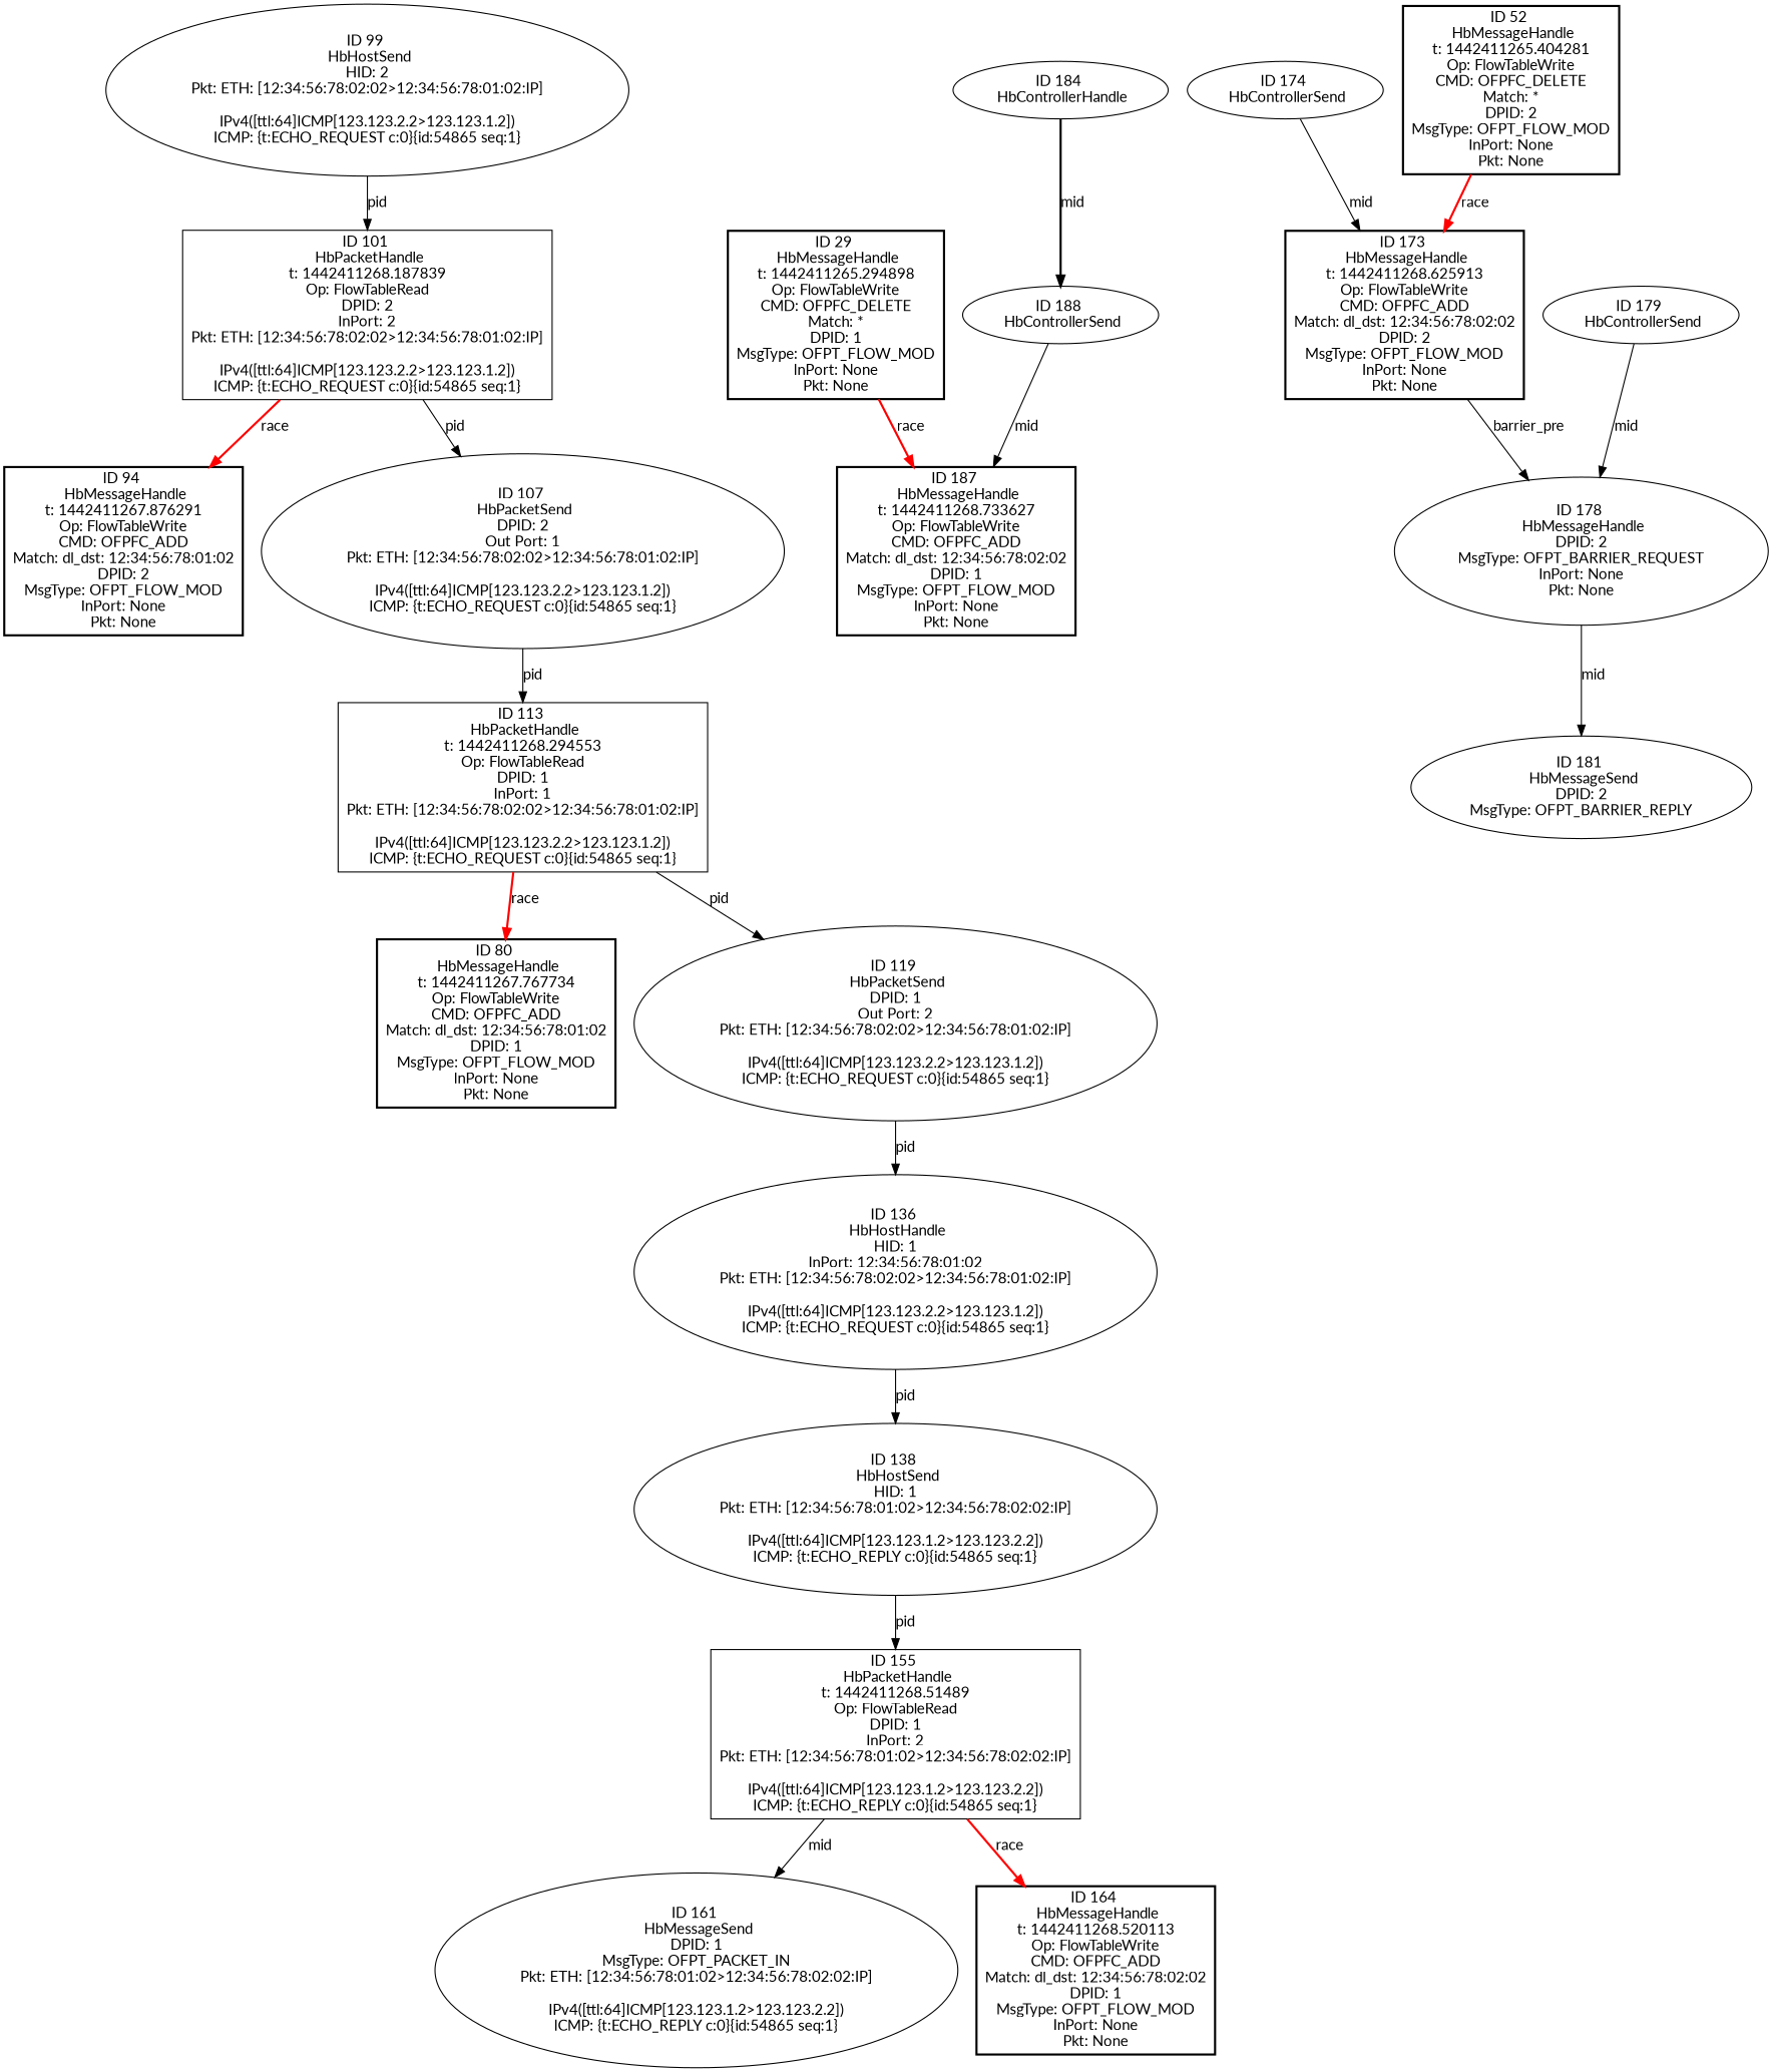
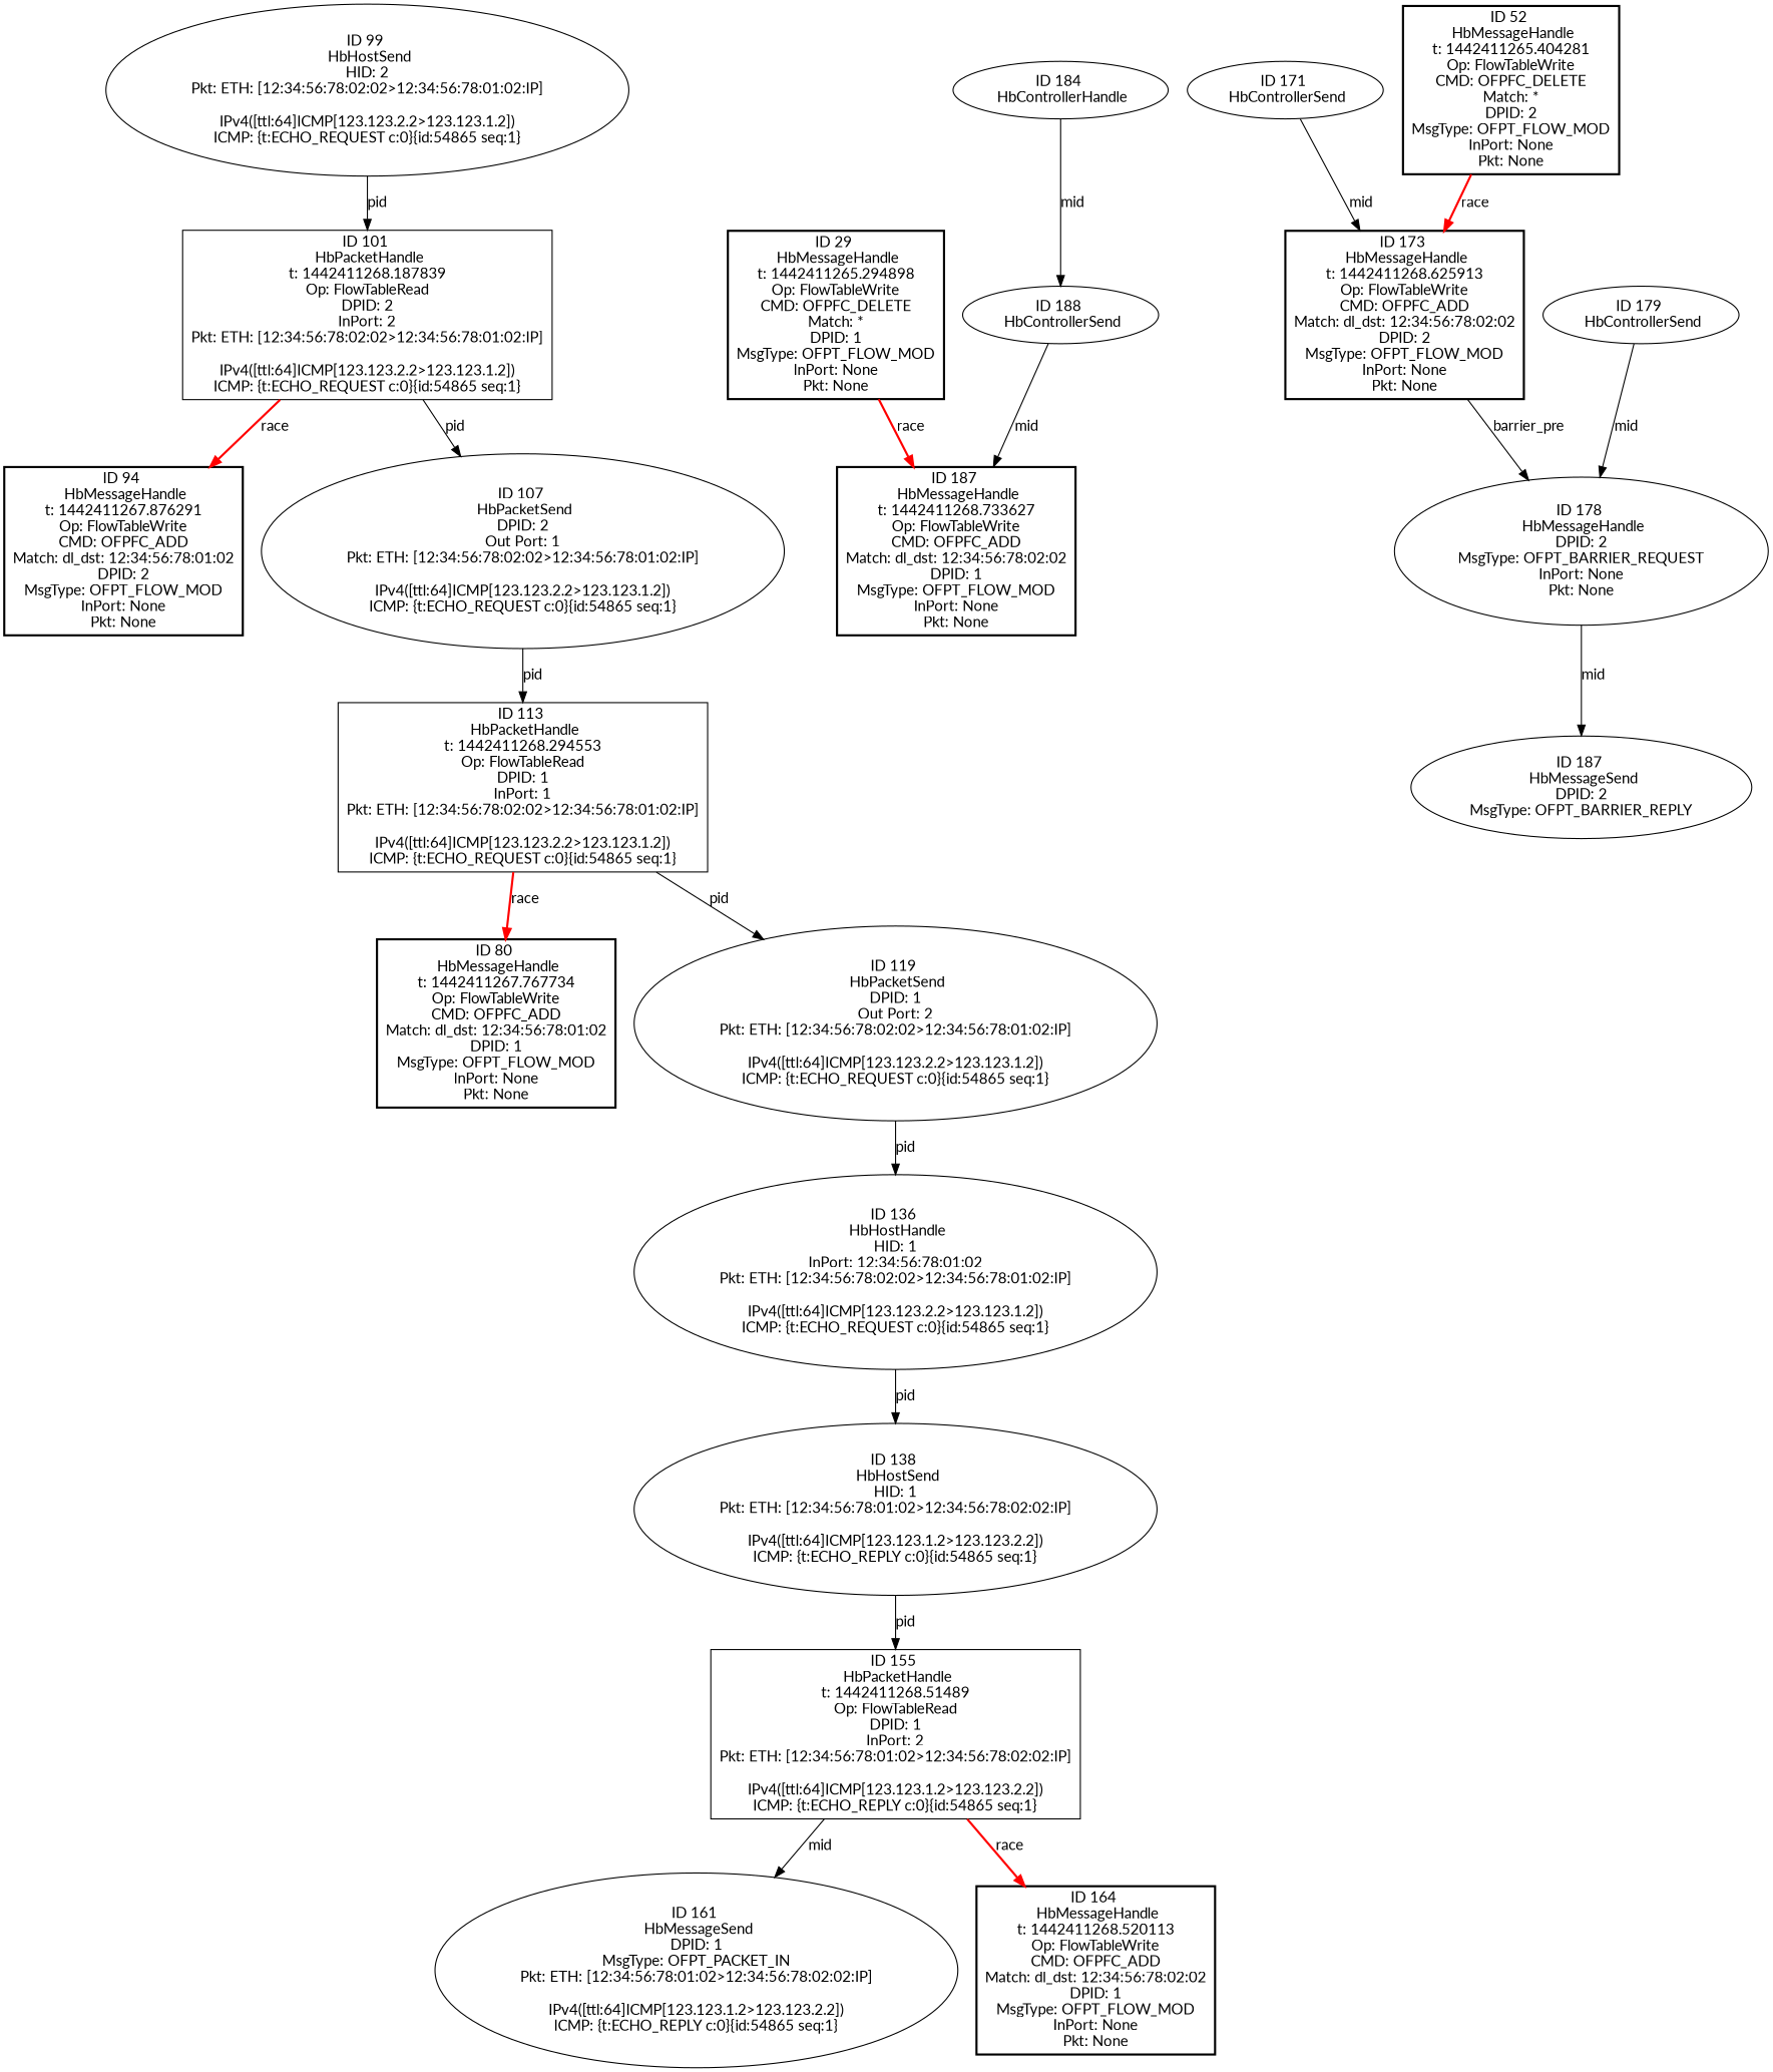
  strict digraph {
    fontname=Lato
    node [fontname=Lato shape=oval]
    edge [fontname=Lato rel=pid]
    n1 [event="hb_events.HbHostHandle object at 0x1089d8c50" label="ID 136 \n HbHostHandle\nHID: 1\nInPort: 12:34:56:78:01:02\nPkt: ETH: [12:34:56:78:02:02>12:34:56:78:01:02:IP]\n\nIPv4([ttl:64]ICMP[123.123.2.2>123.123.1.2])\nICMP: {t:ECHO_REQUEST c:0}{id:54865 seq:1}"]
    n2 [event="hb_events.HbHostSend object at 0x1089d8e90" label="ID 138 \n HbHostSend\nHID: 1\nPkt: ETH: [12:34:56:78:01:02>12:34:56:78:02:02:IP]\n\nIPv4([ttl:64]ICMP[123.123.1.2>123.123.2.2])\nICMP: {t:ECHO_REPLY c:0}{id:54865 seq:1}"]
    n3 [event="hb_events.HbPacketHandle object at 0x1089e0450" label="ID 155 \n HbPacketHandle\nt: 1442411268.51489\nOp: FlowTableRead\nDPID: 1\nInPort: 2\nPkt: ETH: [12:34:56:78:01:02>12:34:56:78:02:02:IP]\n\nIPv4([ttl:64]ICMP[123.123.1.2>123.123.2.2])\nICMP: {t:ECHO_REPLY c:0}{id:54865 seq:1}" shape=box]
    n4 [event="hb_events.HbMessageSend object at 0x1089e8210" label="ID 161 \n HbMessageSend\nDPID: 1\nMsgType: OFPT_PACKET_IN\nPkt: ETH: [12:34:56:78:01:02>12:34:56:78:02:02:IP]\n\nIPv4([ttl:64]ICMP[123.123.1.2>123.123.2.2])\nICMP: {t:ECHO_REPLY c:0}{id:54865 seq:1}"]
    n5 [event="hb_events.HbMessageHandle object at 0x1089e8410" label="ID 164 \n HbMessageHandle\nt: 1442411268.520113\nOp: FlowTableWrite\nCMD: OFPFC_ADD\nMatch: dl_dst: 12:34:56:78:02:02\nDPID: 1\nMsgType: OFPT_FLOW_MOD\nInPort: None\nPkt: None" shape=box style=bold]
    n6 [event="hb_events.HbMessageHandle object at 0x1090a6610" label="ID 29 \n HbMessageHandle\nt: 1442411265.294898\nOp: FlowTableWrite\nCMD: OFPFC_DELETE\nMatch: *\nDPID: 1\nMsgType: OFPT_FLOW_MOD\nInPort: None\nPkt: None" shape=box style=bold]
    n7 [event="hb_events.HbMessageHandle object at 0x1089e8610" label="ID 187 \n HbMessageHandle\nt: 1442411268.733627\nOp: FlowTableWrite\nCMD: OFPFC_ADD\nMatch: dl_dst: 12:34:56:78:02:02\nDPID: 1\nMsgType: OFPT_FLOW_MOD\nInPort: None\nPkt: None" shape=box style=bold]
-   n8 [event="hb_events.HbControllerSend object at 0x1089e8350" label="ID 174 \n HbControllerSend"]
+   n8 [event="hb_events.HbControllerSend object at 0x1089e8350" label="ID 171 \n HbControllerSend"]
    n9 [event="hb_events.HbMessageHandle object at 0x1089e8a90" label="ID 173 \n HbMessageHandle\nt: 1442411268.625913\nOp: FlowTableWrite\nCMD: OFPFC_ADD\nMatch: dl_dst: 12:34:56:78:02:02\nDPID: 2\nMsgType: OFPT_FLOW_MOD\nInPort: None\nPkt: None" shape=box style=bold]
    n10 [event="hb_events.HbControllerSend object at 0x1089e8b50" label="ID 179 \n HbControllerSend"]
    n11 [event="hb_events.HbMessageHandle object at 0x1089e8c10" label="ID 178 \n HbMessageHandle\nDPID: 2\nMsgType: OFPT_BARRIER_REQUEST\nInPort: None\nPkt: None"]
-   n12 [event="hb_events.HbMessageSend object at 0x1089e8d10" label="ID 181 \n HbMessageSend\nDPID: 2\nMsgType: OFPT_BARRIER_REPLY"]
+   n12 [event="hb_events.HbMessageSend object at 0x1089e8d10" label="ID 187 \n HbMessageSend\nDPID: 2\nMsgType: OFPT_BARRIER_REPLY"]
    n13 [event="hb_events.HbMessageHandle object at 0x1090afb90" label="ID 52 \n HbMessageHandle\nt: 1442411265.404281\nOp: FlowTableWrite\nCMD: OFPFC_DELETE\nMatch: *\nDPID: 2\nMsgType: OFPT_FLOW_MOD\nInPort: None\nPkt: None" shape=box style=bold]
    n14 [event="hb_events.HbControllerHandle object at 0x1089e8cd0" label="ID 184 \n HbControllerHandle"]
    n15 [event="hb_events.HbControllerSend object at 0x1089e8c90" label="ID 188 \n HbControllerSend"]
    n16 [event="hb_events.HbMessageHandle object at 0x1089bdbd0" label="ID 80 \n HbMessageHandle\nt: 1442411267.767734\nOp: FlowTableWrite\nCMD: OFPFC_ADD\nMatch: dl_dst: 12:34:56:78:01:02\nDPID: 1\nMsgType: OFPT_FLOW_MOD\nInPort: None\nPkt: None" shape=box style=bold]
    n17 [event="hb_events.HbMessageHandle object at 0x1089c8250" label="ID 94 \n HbMessageHandle\nt: 1442411267.876291\nOp: FlowTableWrite\nCMD: OFPFC_ADD\nMatch: dl_dst: 12:34:56:78:01:02\nDPID: 2\nMsgType: OFPT_FLOW_MOD\nInPort: None\nPkt: None" shape=box style=bold]
    n18 [event="hb_events.HbHostSend object at 0x1089c8310" label="ID 99 \n HbHostSend\nHID: 2\nPkt: ETH: [12:34:56:78:02:02>12:34:56:78:01:02:IP]\n\nIPv4([ttl:64]ICMP[123.123.2.2>123.123.1.2])\nICMP: {t:ECHO_REQUEST c:0}{id:54865 seq:1}"]
    n19 [event="hb_events.HbPacketHandle object at 0x1089c8790" label="ID 101 \n HbPacketHandle\nt: 1442411268.187839\nOp: FlowTableRead\nDPID: 2\nInPort: 2\nPkt: ETH: [12:34:56:78:02:02>12:34:56:78:01:02:IP]\n\nIPv4([ttl:64]ICMP[123.123.2.2>123.123.1.2])\nICMP: {t:ECHO_REQUEST c:0}{id:54865 seq:1}" shape=box]
    n20 [event="hb_events.HbPacketSend object at 0x1089c8c10" label="ID 107 \n HbPacketSend\nDPID: 2\nOut Port: 1\nPkt: ETH: [12:34:56:78:02:02>12:34:56:78:01:02:IP]\n\nIPv4([ttl:64]ICMP[123.123.2.2>123.123.1.2])\nICMP: {t:ECHO_REQUEST c:0}{id:54865 seq:1}"]
    n21 [event="hb_events.HbPacketHandle object at 0x1089d1650" label="ID 113 \n HbPacketHandle\nt: 1442411268.294553\nOp: FlowTableRead\nDPID: 1\nInPort: 1\nPkt: ETH: [12:34:56:78:02:02>12:34:56:78:01:02:IP]\n\nIPv4([ttl:64]ICMP[123.123.2.2>123.123.1.2])\nICMP: {t:ECHO_REQUEST c:0}{id:54865 seq:1}" shape=box]
    n22 [event="hb_events.HbPacketSend object at 0x1089d1ad0" label="ID 119 \n HbPacketSend\nDPID: 1\nOut Port: 2\nPkt: ETH: [12:34:56:78:02:02>12:34:56:78:01:02:IP]\n\nIPv4([ttl:64]ICMP[123.123.2.2>123.123.1.2])\nICMP: {t:ECHO_REQUEST c:0}{id:54865 seq:1}"]
    n1 -> n2 [label=pid]
    n2 -> n3 [label=pid]
    n3 -> n4 [label=mid rel=mid]
    n3 -> n5 [color=red harmful=True label=race rel=race style=bold]
    n6 -> n7 [color=red harmful=True label=race rel=race style=bold]
    n8 -> n9 [label=mid rel=mid]
    n9 -> n11 [label=barrier_pre rel=barrier_pre]
    n10 -> n11 [label=mid rel=mid]
    n11 -> n12 [label=mid rel=mid]
    n13 -> n9 [color=red harmful=True label=race rel=race style=bold]
-   n14 -> n15 [label=mid rel=mid style=bold]
+   n14 -> n15 [label=mid rel=mid]
    n15 -> n7 [label=mid rel=mid]
    n18 -> n19 [label=pid]
    n19 -> n17 [color=red harmful=True label=race rel=race style=bold]
    n19 -> n20 [label=pid]
    n20 -> n21 [label=pid]
    n21 -> n16 [color=red harmful=True label=race rel=race style=bold]
    n21 -> n22 [label=pid]
    n22 -> n1 [label=pid]
  }
